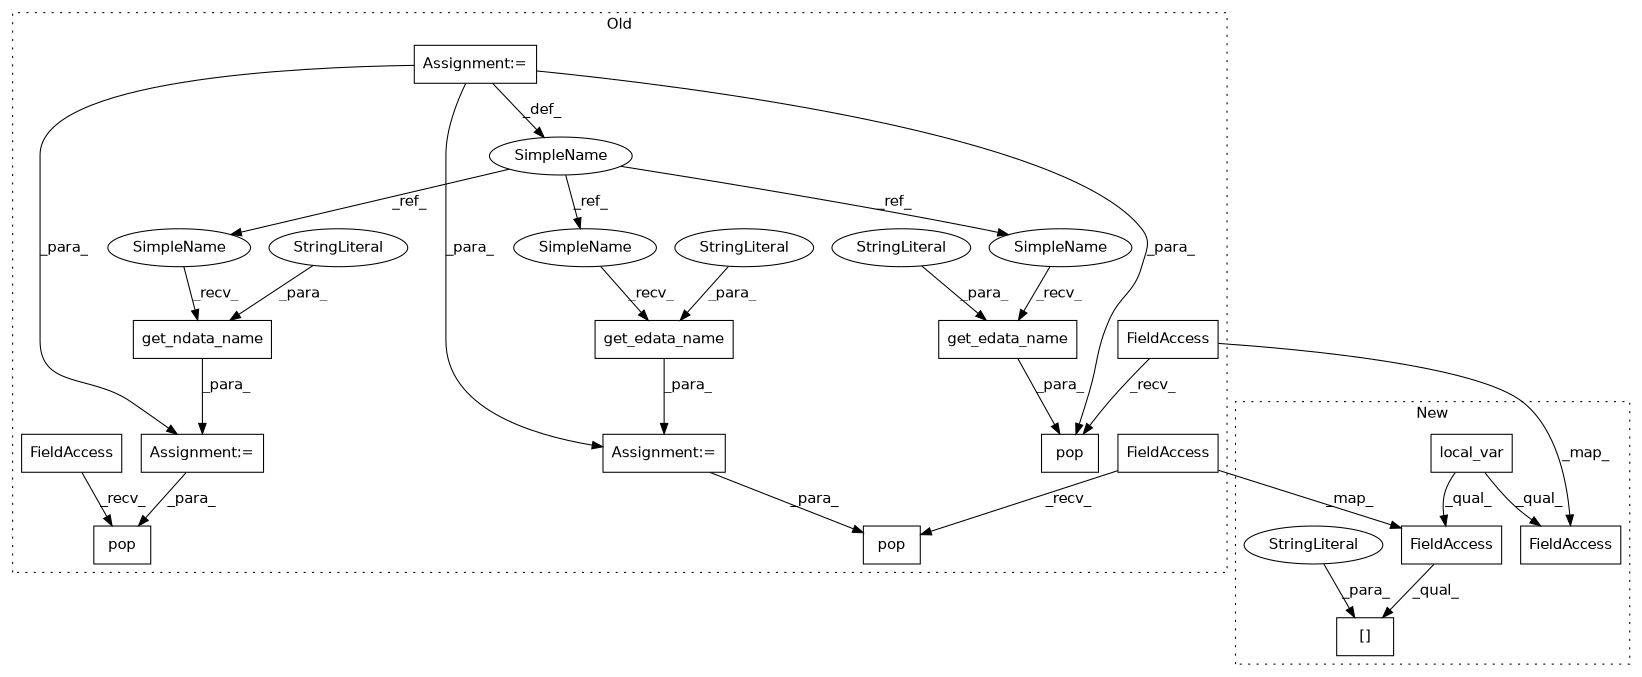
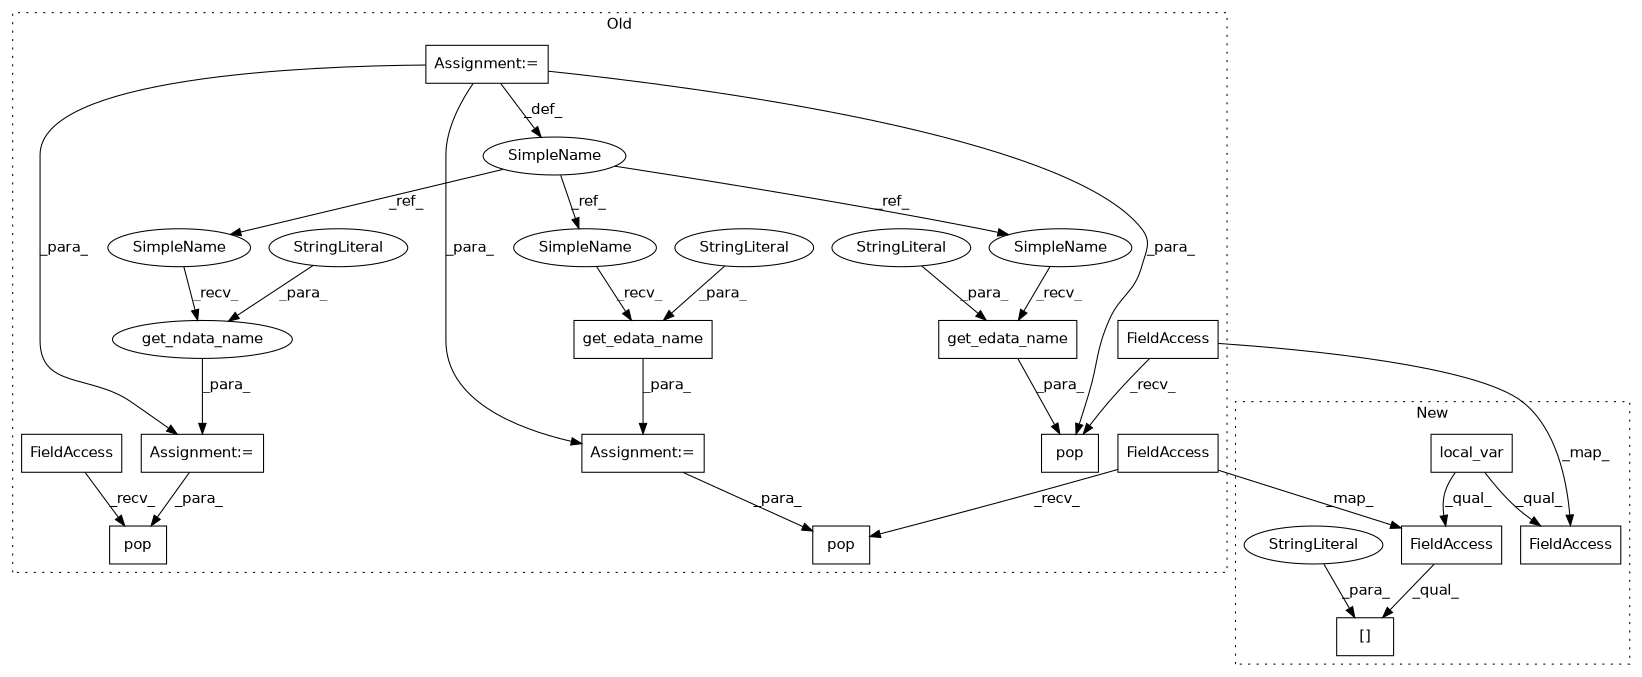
  digraph {
    fontname="DejaVu Sans"
    node [a=32 l=5 s=1208 shape=box fontname="DejaVu Sans"]
    edge [fontname="DejaVu Sans"]
    n1 [l="15,1" label=get_edata_name s="1417,1439"]
    n2 [l="4,1" label=pop s="1858,1870"]
    n3 [a=45 label=StringLiteral s=1434 shape=ellipse]
    n4 [a=42 label=SimpleName shape=ellipse]
-   n5 [l="15,1" label=get_ndata_name s="1463,1487"]
+   n5 [l="15,1" label=get_ndata_name s="1463,1487" shape=ellipse]
    n6 [l="4,1" label=pop s="1786,1800"]
    n7 [a=22 l=7 label=FieldAccess s=1778]
    n8 [l="15,1" label=get_edata_name s="1516,1545"]
    n9 [a=45 l=12 label=StringLiteral s=1533 shape=ellipse]
    n10 [a=45 l=7 label=StringLiteral s=1480 shape=ellipse]
    n11 [a=7 label="Assignment:="]
    n12 [a=7 l=1 label="Assignment:=" s=1456]
    n13 [a=7 l=1 label="Assignment:=" s=1410]
    n14 [a=22 l=7 label=FieldAccess s=1850]
    n15 [l="4,1" label=pop s="1827,1846"]
    n16 [a=22 l=7 label=FieldAccess s=1819]
    n17 [a=42 label=SimpleName s=1510 shape=ellipse]
    n18 [a=42 label=SimpleName s=1457 shape=ellipse]
    n19 [a=42 label=SimpleName s=1411 shape=ellipse]
    n20 [l=11 label=local_var s=919]
    n21 [a=22 l=7 label=FieldAccess s=1264]
    n22 [a=22 l=7 label=FieldAccess s=1240]
    n23 [a=2 l="8,1" label="[]" s="1264,1277"]
    n24 [a=45 label=StringLiteral s=1272 shape=ellipse]
    subgraph cluster_1 {
      label=Old
      style=dotted
      n1
      n2
      n3
      n4
      n5
      n6
      n7
      n8
      n9
      n10
      n11
      n12
      n13
      n14
      n15
      n16
      n17
      n18
      n19
    }
    subgraph cluster_2 {
      label=New
      style=dotted
      n20
      n21
      n22
      n23
      n24
    }
    n1 -> n13 [label=_para_]
    n3 -> n1 [label=_para_]
    n4 -> n17 [label=_ref_]
    n4 -> n18 [label=_ref_]
    n4 -> n19 [label=_ref_]
    n5 -> n12 [label=_para_]
    n7 -> n6 [label=_recv_]
    n8 -> n15 [label=_para_]
    n9 -> n8 [label=_para_]
    n10 -> n5 [label=_para_]
    n11 -> n4 [label=_def_]
    n11 -> n12 [label=_para_]
    n11 -> n13 [label=_para_]
    n11 -> n15 [label=_para_]
    n12 -> n6 [label=_para_]
    n13 -> n2 [label=_para_]
    n14 -> n2 [label=_recv_]
    n14 -> n21 [label=_map_]
    n16 -> n15 [label=_recv_]
    n16 -> n22 [label=_map_]
    n17 -> n8 [label=_recv_]
    n18 -> n5 [label=_recv_]
    n19 -> n1 [label=_recv_]
    n20 -> n21 [label=_qual_]
    n20 -> n22 [label=_qual_]
    n21 -> n23 [label=_qual_]
    n24 -> n23 [label=_para_]
  }
